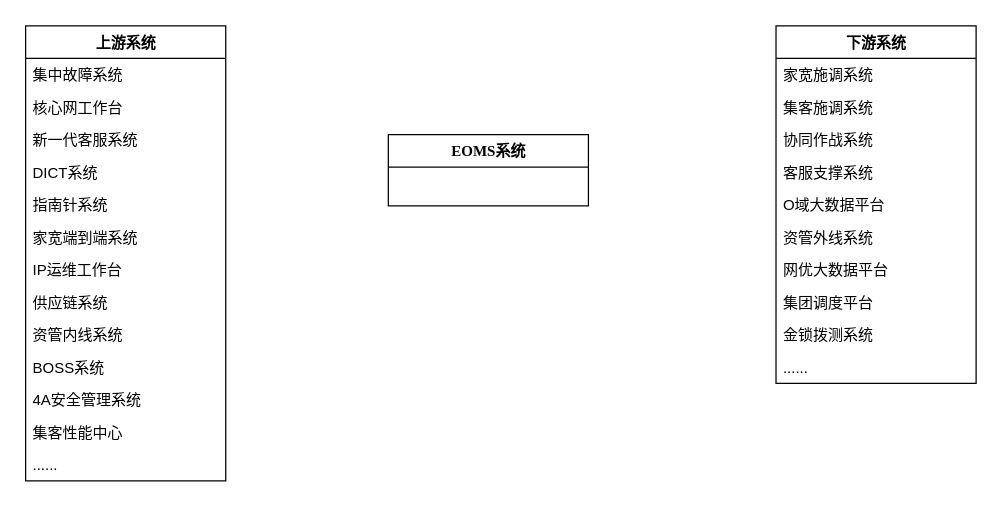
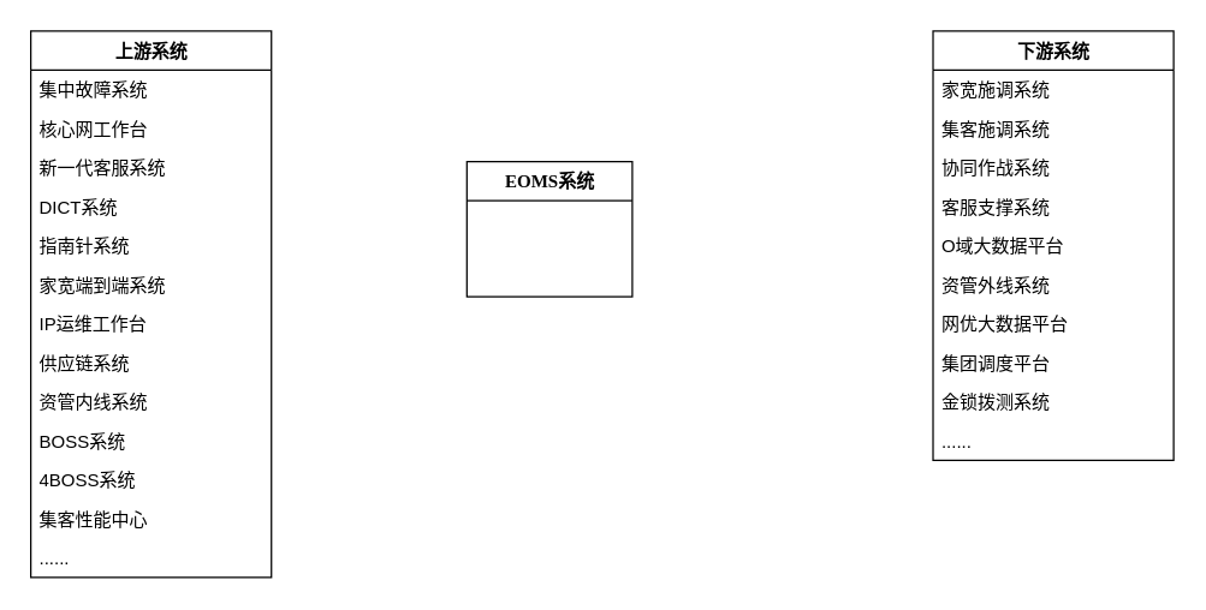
  <mxCell id="0" />
  <mxCell id="1" parent="0" />
- <mxCell id="2" value="EOMS系统" style="swimlane;html=1;fontStyle=1;align=center;verticalAlign=top;childLayout=stackLayout;horizontal=1;startSize=26;horizontalStack=0;resizeParent=1;resizeLast=0;collapsible=1;marginBottom=0;swimlaneFillColor=#ffffff;rounded=0;shadow=0;comic=0;labelBackgroundColor=none;strokeWidth=1;fillColor=none;fontFamily=Verdana;fontSize=12" parent="1" vertex="1"><mxGeometry x="310" y="107" width="160" height="57" as="geometry" /></mxCell>
+ <mxCell id="2" value="EOMS系统" style="swimlane;html=1;fontStyle=1;align=center;verticalAlign=top;childLayout=stackLayout;horizontal=1;startSize=26;horizontalStack=0;resizeParent=1;resizeLast=0;collapsible=1;marginBottom=0;swimlaneFillColor=#ffffff;rounded=0;shadow=0;comic=0;labelBackgroundColor=none;strokeWidth=1;fillColor=none;fontFamily=Verdana;fontSize=12" parent="1" vertex="1"><mxGeometry x="310" y="107" width="110" height="90" as="geometry" /></mxCell>
  <mxCell id="3" value="下游系统" style="swimlane;html=1;fontStyle=1;align=center;verticalAlign=top;childLayout=stackLayout;horizontal=1;startSize=26;horizontalStack=0;resizeParent=1;resizeLast=0;collapsible=1;marginBottom=0;swimlaneFillColor=#ffffff;rounded=0;shadow=0;comic=0;labelBackgroundColor=none;strokeWidth=1;fillColor=none;fontFamily=Verdana;fontSize=12" parent="1" vertex="1"><mxGeometry x="620" y="20" width="160" height="286" as="geometry" /></mxCell>
  <mxCell id="4" value="家宽施调系统" style="text;html=1;strokeColor=none;fillColor=none;align=left;verticalAlign=top;spacingLeft=4;spacingRight=4;whiteSpace=wrap;overflow=hidden;rotatable=0;points=[[0,0.5],[1,0.5]];portConstraint=eastwest;" parent="3" vertex="1"><mxGeometry y="26" width="160" height="26" as="geometry" /></mxCell>
  <mxCell id="5" value="集客施调系统" style="text;html=1;strokeColor=none;fillColor=none;align=left;verticalAlign=top;spacingLeft=4;spacingRight=4;whiteSpace=wrap;overflow=hidden;rotatable=0;points=[[0,0.5],[1,0.5]];portConstraint=eastwest;" parent="3" vertex="1"><mxGeometry y="52" width="160" height="26" as="geometry" /></mxCell>
  <mxCell id="6" value="协同作战系统" style="text;html=1;strokeColor=none;fillColor=none;align=left;verticalAlign=top;spacingLeft=4;spacingRight=4;whiteSpace=wrap;overflow=hidden;rotatable=0;points=[[0,0.5],[1,0.5]];portConstraint=eastwest;" parent="3" vertex="1"><mxGeometry y="78" width="160" height="26" as="geometry" /></mxCell>
  <mxCell id="7" value="客服支撑系统" style="text;html=1;strokeColor=none;fillColor=none;align=left;verticalAlign=top;spacingLeft=4;spacingRight=4;whiteSpace=wrap;overflow=hidden;rotatable=0;points=[[0,0.5],[1,0.5]];portConstraint=eastwest;" parent="3" vertex="1"><mxGeometry y="104" width="160" height="26" as="geometry" /></mxCell>
  <mxCell id="8" value="O域大数据平台" style="text;html=1;strokeColor=none;fillColor=none;align=left;verticalAlign=top;spacingLeft=4;spacingRight=4;whiteSpace=wrap;overflow=hidden;rotatable=0;points=[[0,0.5],[1,0.5]];portConstraint=eastwest;" parent="3" vertex="1"><mxGeometry y="130" width="160" height="26" as="geometry" /></mxCell>
  <mxCell id="9" value="资管外线系统" style="text;html=1;strokeColor=none;fillColor=none;align=left;verticalAlign=top;spacingLeft=4;spacingRight=4;whiteSpace=wrap;overflow=hidden;rotatable=0;points=[[0,0.5],[1,0.5]];portConstraint=eastwest;" parent="3" vertex="1"><mxGeometry y="156" width="160" height="26" as="geometry" /></mxCell>
  <mxCell id="10" value="网优大数据平台" style="text;html=1;strokeColor=none;fillColor=none;align=left;verticalAlign=top;spacingLeft=4;spacingRight=4;whiteSpace=wrap;overflow=hidden;rotatable=0;points=[[0,0.5],[1,0.5]];portConstraint=eastwest;" vertex="1" parent="3"><mxGeometry y="182" width="160" height="26" as="geometry" /></mxCell>
  <mxCell id="11" value="集团调度平台" style="text;html=1;strokeColor=none;fillColor=none;align=left;verticalAlign=top;spacingLeft=4;spacingRight=4;whiteSpace=wrap;overflow=hidden;rotatable=0;points=[[0,0.5],[1,0.5]];portConstraint=eastwest;" vertex="1" parent="3"><mxGeometry y="208" width="160" height="26" as="geometry" /></mxCell>
  <mxCell id="12" value="金锁拨测系统" style="text;html=1;strokeColor=none;fillColor=none;align=left;verticalAlign=top;spacingLeft=4;spacingRight=4;whiteSpace=wrap;overflow=hidden;rotatable=0;points=[[0,0.5],[1,0.5]];portConstraint=eastwest;" vertex="1" parent="3"><mxGeometry y="234" width="160" height="26" as="geometry" /></mxCell>
  <mxCell id="13" value="......" style="text;html=1;strokeColor=none;fillColor=none;align=left;verticalAlign=top;spacingLeft=4;spacingRight=4;whiteSpace=wrap;overflow=hidden;rotatable=0;points=[[0,0.5],[1,0.5]];portConstraint=eastwest;" vertex="1" parent="3"><mxGeometry y="260" width="160" height="26" as="geometry" /></mxCell>
  <mxCell id="14" value="上游系统" style="swimlane;html=1;fontStyle=1;align=center;verticalAlign=top;childLayout=stackLayout;horizontal=1;startSize=26;horizontalStack=0;resizeParent=1;resizeLast=0;collapsible=1;marginBottom=0;swimlaneFillColor=#ffffff;rounded=0;shadow=0;comic=0;labelBackgroundColor=none;strokeWidth=1;fillColor=none;fontFamily=Verdana;fontSize=12" vertex="1" parent="1"><mxGeometry x="20" y="20" width="160" height="364" as="geometry" /></mxCell>
  <mxCell id="15" value="集中故障系统" style="text;html=1;strokeColor=none;fillColor=none;align=left;verticalAlign=top;spacingLeft=4;spacingRight=4;whiteSpace=wrap;overflow=hidden;rotatable=0;points=[[0,0.5],[1,0.5]];portConstraint=eastwest;" vertex="1" parent="14"><mxGeometry y="26" width="160" height="26" as="geometry" /></mxCell>
  <mxCell id="16" value="核心网工作台" style="text;html=1;strokeColor=none;fillColor=none;align=left;verticalAlign=top;spacingLeft=4;spacingRight=4;whiteSpace=wrap;overflow=hidden;rotatable=0;points=[[0,0.5],[1,0.5]];portConstraint=eastwest;" vertex="1" parent="14"><mxGeometry y="52" width="160" height="26" as="geometry" /></mxCell>
  <mxCell id="17" value="新一代客服系统" style="text;html=1;strokeColor=none;fillColor=none;align=left;verticalAlign=top;spacingLeft=4;spacingRight=4;whiteSpace=wrap;overflow=hidden;rotatable=0;points=[[0,0.5],[1,0.5]];portConstraint=eastwest;" vertex="1" parent="14"><mxGeometry y="78" width="160" height="26" as="geometry" /></mxCell>
  <mxCell id="18" value="DICT系统" style="text;html=1;strokeColor=none;fillColor=none;align=left;verticalAlign=top;spacingLeft=4;spacingRight=4;whiteSpace=wrap;overflow=hidden;rotatable=0;points=[[0,0.5],[1,0.5]];portConstraint=eastwest;" vertex="1" parent="14"><mxGeometry y="104" width="160" height="26" as="geometry" /></mxCell>
  <mxCell id="19" value="指南针系统" style="text;html=1;strokeColor=none;fillColor=none;align=left;verticalAlign=top;spacingLeft=4;spacingRight=4;whiteSpace=wrap;overflow=hidden;rotatable=0;points=[[0,0.5],[1,0.5]];portConstraint=eastwest;" vertex="1" parent="14"><mxGeometry y="130" width="160" height="26" as="geometry" /></mxCell>
  <mxCell id="20" value="家宽端到端系统" style="text;html=1;strokeColor=none;fillColor=none;align=left;verticalAlign=top;spacingLeft=4;spacingRight=4;whiteSpace=wrap;overflow=hidden;rotatable=0;points=[[0,0.5],[1,0.5]];portConstraint=eastwest;" vertex="1" parent="14"><mxGeometry y="156" width="160" height="26" as="geometry" /></mxCell>
  <mxCell id="21" value="IP运维工作台" style="text;html=1;strokeColor=none;fillColor=none;align=left;verticalAlign=top;spacingLeft=4;spacingRight=4;whiteSpace=wrap;overflow=hidden;rotatable=0;points=[[0,0.5],[1,0.5]];portConstraint=eastwest;" vertex="1" parent="14"><mxGeometry y="182" width="160" height="26" as="geometry" /></mxCell>
  <mxCell id="22" value="供应链系统" style="text;html=1;strokeColor=none;fillColor=none;align=left;verticalAlign=top;spacingLeft=4;spacingRight=4;whiteSpace=wrap;overflow=hidden;rotatable=0;points=[[0,0.5],[1,0.5]];portConstraint=eastwest;" vertex="1" parent="14"><mxGeometry y="208" width="160" height="26" as="geometry" /></mxCell>
  <mxCell id="23" value="资管内线系统" style="text;html=1;strokeColor=none;fillColor=none;align=left;verticalAlign=top;spacingLeft=4;spacingRight=4;whiteSpace=wrap;overflow=hidden;rotatable=0;points=[[0,0.5],[1,0.5]];portConstraint=eastwest;" vertex="1" parent="14"><mxGeometry y="234" width="160" height="26" as="geometry" /></mxCell>
  <mxCell id="24" value="BOSS系统" style="text;html=1;strokeColor=none;fillColor=none;align=left;verticalAlign=top;spacingLeft=4;spacingRight=4;whiteSpace=wrap;overflow=hidden;rotatable=0;points=[[0,0.5],[1,0.5]];portConstraint=eastwest;" vertex="1" parent="14"><mxGeometry y="260" width="160" height="26" as="geometry" /></mxCell>
- <mxCell id="25" value="4A安全管理系统" style="text;html=1;strokeColor=none;fillColor=none;align=left;verticalAlign=top;spacingLeft=4;spacingRight=4;whiteSpace=wrap;overflow=hidden;rotatable=0;points=[[0,0.5],[1,0.5]];portConstraint=eastwest;" vertex="1" parent="14"><mxGeometry y="286" width="160" height="26" as="geometry" /></mxCell>
+ <mxCell id="25" value="4BOSS系统" style="text;html=1;strokeColor=none;fillColor=none;align=left;verticalAlign=top;spacingLeft=4;spacingRight=4;whiteSpace=wrap;overflow=hidden;rotatable=0;points=[[0,0.5],[1,0.5]];portConstraint=eastwest;" vertex="1" parent="14"><mxGeometry y="286" width="160" height="26" as="geometry" /></mxCell>
  <mxCell id="26" value="集客性能中心" style="text;html=1;strokeColor=none;fillColor=none;align=left;verticalAlign=top;spacingLeft=4;spacingRight=4;whiteSpace=wrap;overflow=hidden;rotatable=0;points=[[0,0.5],[1,0.5]];portConstraint=eastwest;" vertex="1" parent="14"><mxGeometry y="312" width="160" height="26" as="geometry" /></mxCell>
  <mxCell id="27" value="......" style="text;html=1;strokeColor=none;fillColor=none;align=left;verticalAlign=top;spacingLeft=4;spacingRight=4;whiteSpace=wrap;overflow=hidden;rotatable=0;points=[[0,0.5],[1,0.5]];portConstraint=eastwest;" vertex="1" parent="14"><mxGeometry y="338" width="160" height="26" as="geometry" /></mxCell>
